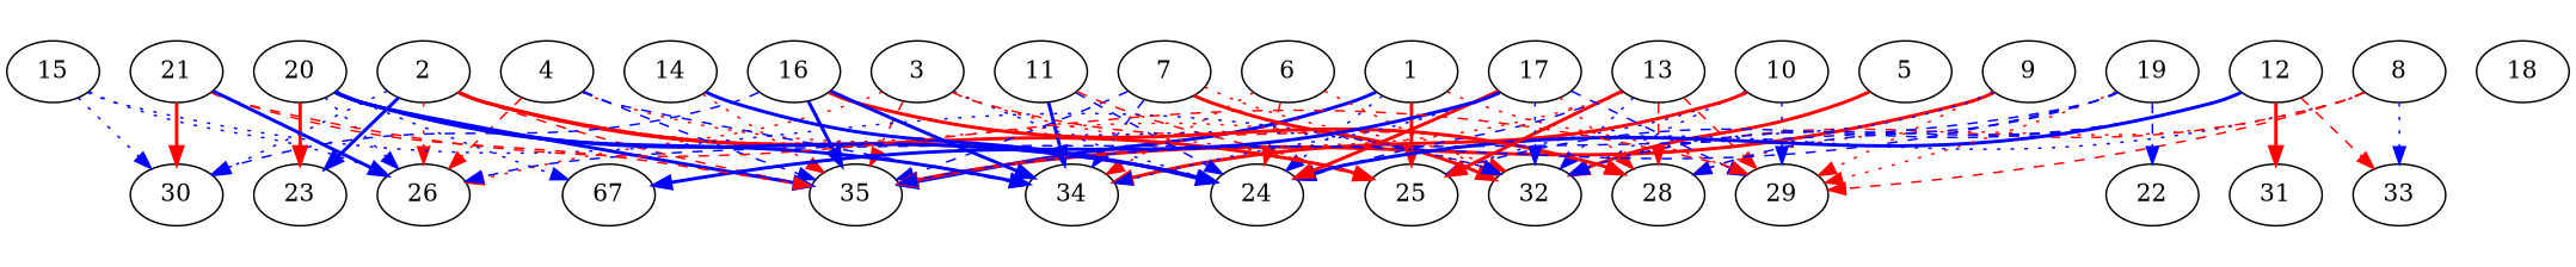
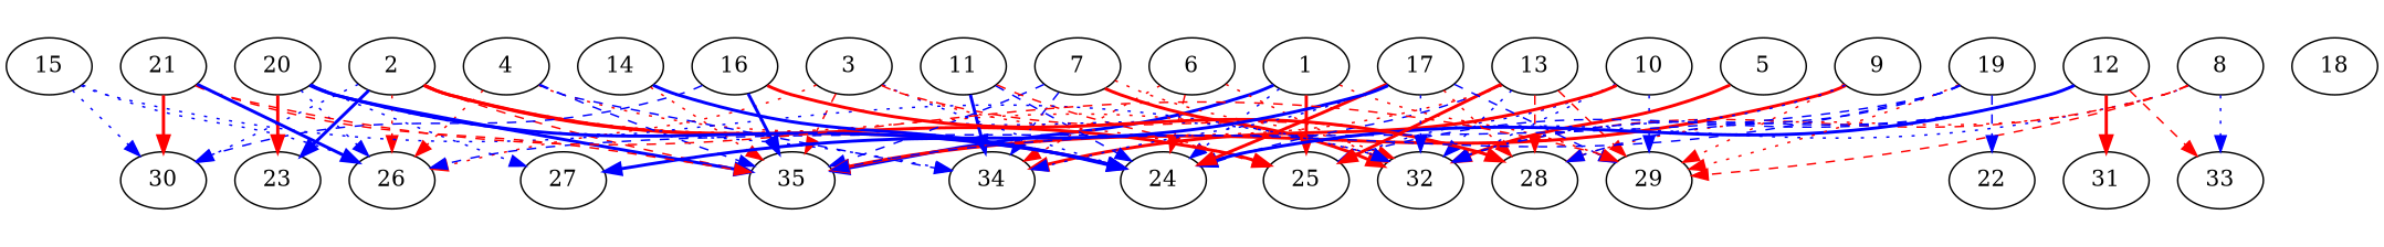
  digraph {
    node [alpha=0.01]
    edge [color=blue style=dotted]
    1 [expect_size=11207680]
    24 [alpha=0.10 expect_size=9800704]
    25 [expect_size=45488128]
    29 [alpha=0.11 expect_size=26128384]
    35 [alpha=0.18 expect_size=16649216]
    2 [alpha=0.07 expect_size=18163712]
    23 [alpha=0.04 expect_size=15584256]
    26 [alpha=0.12 expect_size=23258112]
    30 [alpha=0.15 expect_size=28959744]
    32 [alpha=0.06 expect_size=45551616]
    3 [alpha=0.09 expect_size=39806976]
    28 [alpha=0.17 expect_size=18135040]
    4 [alpha=0.10 expect_size=43381760]
    34 [alpha=0.16 expect_size=40123392]
    5 [alpha=0.08 expect_size=16010240]
    6 [alpha=0.08 expect_size=6289408]
    7 [alpha=0.12 expect_size=7189504]
    8 [alpha=0.18 expect_size=8020992]
    33 [alpha=0.02 expect_size=31012864]
    9 [expect_size=7438336]
    10 [alpha=0.08 expect_size=27130880]
    11 [alpha=0.13 expect_size=7433216]
    12 [alpha=0.08 expect_size=10748928]
    31 [alpha=0.19 expect_size=49174528]
    13 [alpha=0.18 expect_size=26725376]
    14 [alpha=0.15 expect_size=48390144]
    15 [alpha=0.11 expect_size=25902080]
    16 [alpha=0.07 expect_size=45278208]
    17 [alpha=0.11 expect_size=16784384]
-   27 [alpha=0.04 expect_size=38864896 label=67]
+   27 [alpha=0.04 expect_size=38864896]
    18 [alpha=0.03 expect_size=44457984]
    19 [expect_size=39267328]
    22 [alpha=0.14 expect_size=44583936]
    20 [alpha=0.09 expect_size=40553472]
    21 [alpha=0.18 expect_size=12773376]
    1 -> 24
    1 -> 25 [color=red style=bold]
    1 -> 29 [color=red]
    1 -> 35 [style=bold]
    2 -> 24 [color=red style=bold]
    2 -> 25 [color=red style=bold]
    2 -> 35 [color=red style=dashed]
    2 -> 23 [style=bold]
    2 -> 26 [color=red]
    2 -> 30
    2 -> 32 [color=red]
    3 -> 24
    3 -> 25 [color=red]
    3 -> 35 [color=red style=dashed]
    3 -> 26 [color=red]
    3 -> 28 [color=red style=dashed]
    4 -> 24 [color=red]
    4 -> 35 [style=dashed]
-   4 -> 26 [color=red style=dashed]
+   4 -> 26 [color=red]
    4 -> 34 [style=dashed]
    5 -> 32 [color=red style=bold]
    6 -> 24 [color=red style=dashed]
    6 -> 32 [color=red]
    6 -> 34 [color=red]
    7 -> 35 [style=dashed]
    7 -> 32 [color=red style=bold]
    7 -> 32 [color=red]
    7 -> 34 [style=dashed]
    8 -> 24
    8 -> 29 [color=red style=dashed]
    8 -> 32 [color=red style=dashed]
    8 -> 28 [color=red]
    8 -> 33
    9 -> 29 [color=red]
    9 -> 35 [color=red style=bold]
    9 -> 32
    10 -> 25
    10 -> 29
    10 -> 32
    10 -> 34 [color=red style=bold]
    11 -> 24 [style=dashed]
    11 -> 25 [color=red style=dashed]
    11 -> 34 [style=bold]
    12 -> 24 [style=bold]
    12 -> 25 [style=dashed]
    12 -> 32 [style=dashed]
    12 -> 33 [color=red style=dashed]
    12 -> 31 [color=red style=bold]
    13 -> 24 [style=dashed]
    13 -> 25 [color=red style=bold]
    13 -> 29 [color=red style=dashed]
    13 -> 35 [color=red]
    13 -> 32
    13 -> 28 [color=red style=dashed]
    14 -> 24 [style=bold]
    14 -> 35 [color=red]
    15 -> 26
    15 -> 30
    15 -> 32
    16 -> 35 [style=bold]
    16 -> 30 [style=dashed]
    16 -> 32
    16 -> 28 [color=red style=bold]
-   16 -> 34 [style=bold]
    17 -> 24 [color=red style=bold]
    17 -> 29 [style=dashed]
    17 -> 32
    17 -> 28 [color=red]
    17 -> 34
    17 -> 27 [style=bold]
    19 -> 29 [color=red]
    19 -> 35 [style=dashed]
    19 -> 26 [style=dashed]
    19 -> 28 [style=dashed]
    19 -> 22 [style=dashed]
    20 -> 24 [style=bold]
    20 -> 35 [style=bold]
    20 -> 23 [color=red style=bold]
    20 -> 26
-   20 -> 34 [style=bold]
+   20 -> 34
    20 -> 27
    21 -> 29 [color=red style=dashed]
    21 -> 35 [color=red style=dashed]
    21 -> 26 [style=bold]
    21 -> 30 [color=red style=bold]
  }
